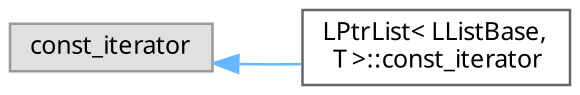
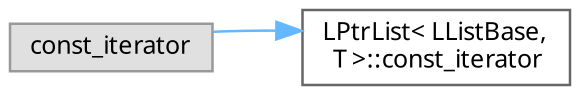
  digraph {
    rankdir=LR
    fontname="Noto Sans"
    node [fontname="Noto Sans" fontsize=10 shape=box style=filled]
    n1 [color=grey60 fillcolor="#E0E0E0" height=0.2 label=const_iterator width=0.4]
    n2 [color=grey40 fillcolor=white height=0.2 label="LPtrList\< LListBase,\l T \>::const_iterator" width=0.4]
-   n1 -> n2 [color=steelblue1 dir=back fontname="Noto Sans" fontsize=10 labelfontname=Helvetica labelfontsize=10 style=solid]
+   n2 -> n1 [color=steelblue1 dir=back fontname="Noto Sans" fontsize=10 labelfontname=Helvetica labelfontsize=10 style=solid]
  }
